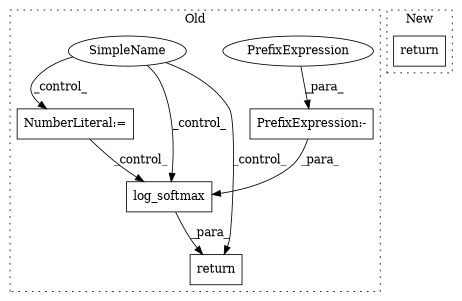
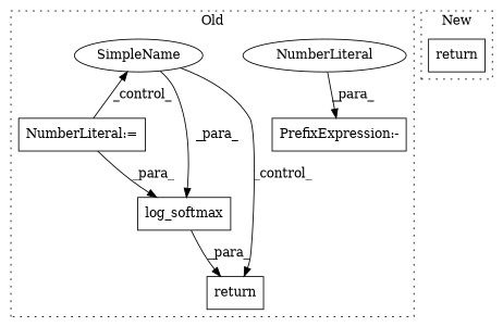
  digraph {
    node [a=41 l=1 shape=box]
    n1 [a=32 l="12,1" label=log_softmax s="1384,1405"]
    n2 [l=7 label=return s=1357]
    n3 [a=7 label="NumberLiteral:=" s=1305]
    n4 [a=38 label="PrefixExpression:-" s=1403]
-   n5 [a=34 label=PrefixExpression s=1404 shape=ellipse]
+   n5 [a=34 label=NumberLiteral s=1404 shape=ellipse]
    n6 [a=42 label=SimpleName shape=ellipse l=""]
    n7 [l=7 label=return s=1059]
    subgraph cluster_1 {
      label=Old
      style=dotted
      n1
      n2
      n3
      n4
      n5
      n6
    }
    subgraph cluster_2 {
      label=New
      style=dotted
      n7
    }
    n1 -> n2 [label=_para_]
-   n3 -> n1 [label=_control_]
-   n4 -> n1 [label=_para_]
+   n3 -> n1 [label=_para_]
    n5 -> n4 [label=_para_]
-   n6 -> n1 [label=_control_]
+   n6 -> n1 [label=_para_]
    n6 -> n2 [label=_control_]
-   n6 -> n3 [label=_control_]
+   n3 -> n6 [label=_control_]
  }
